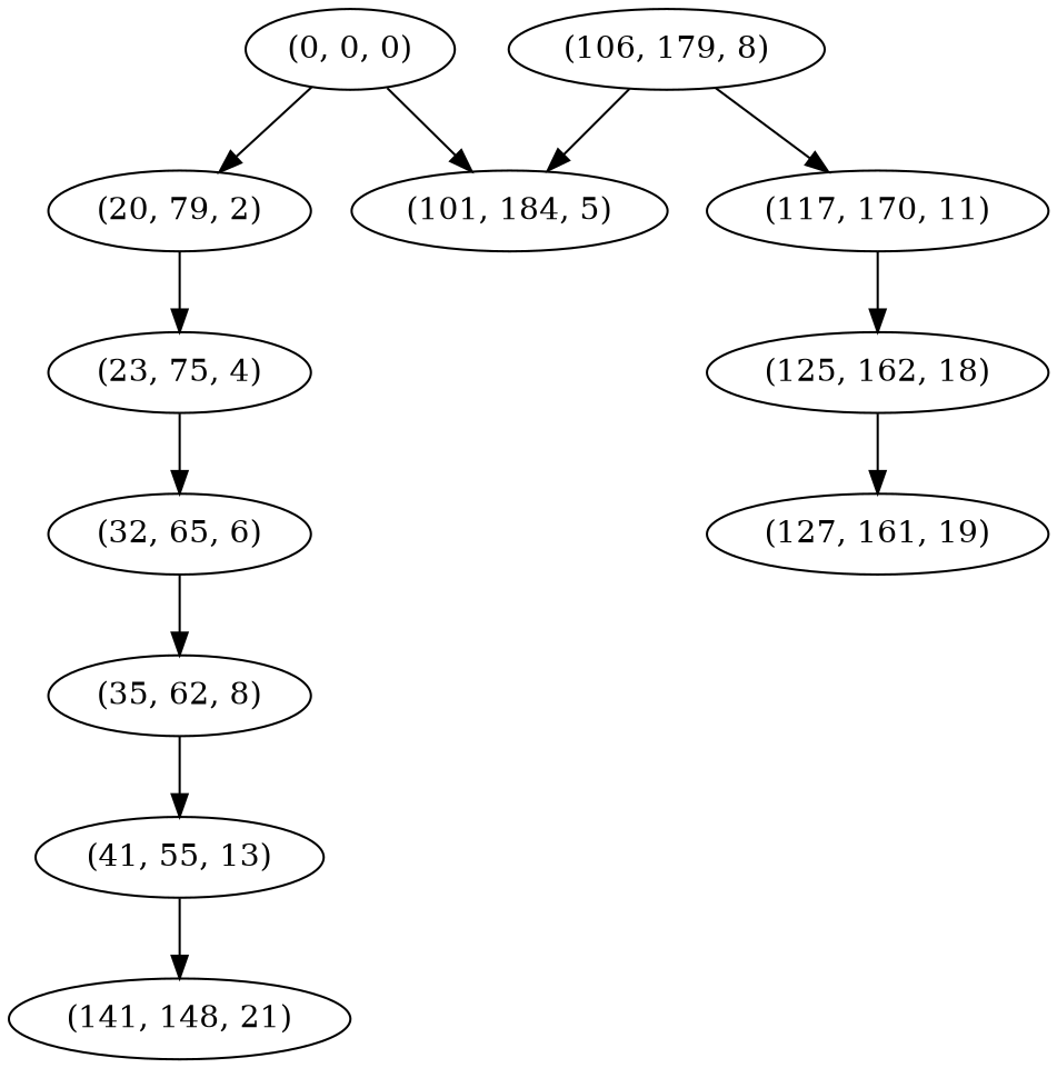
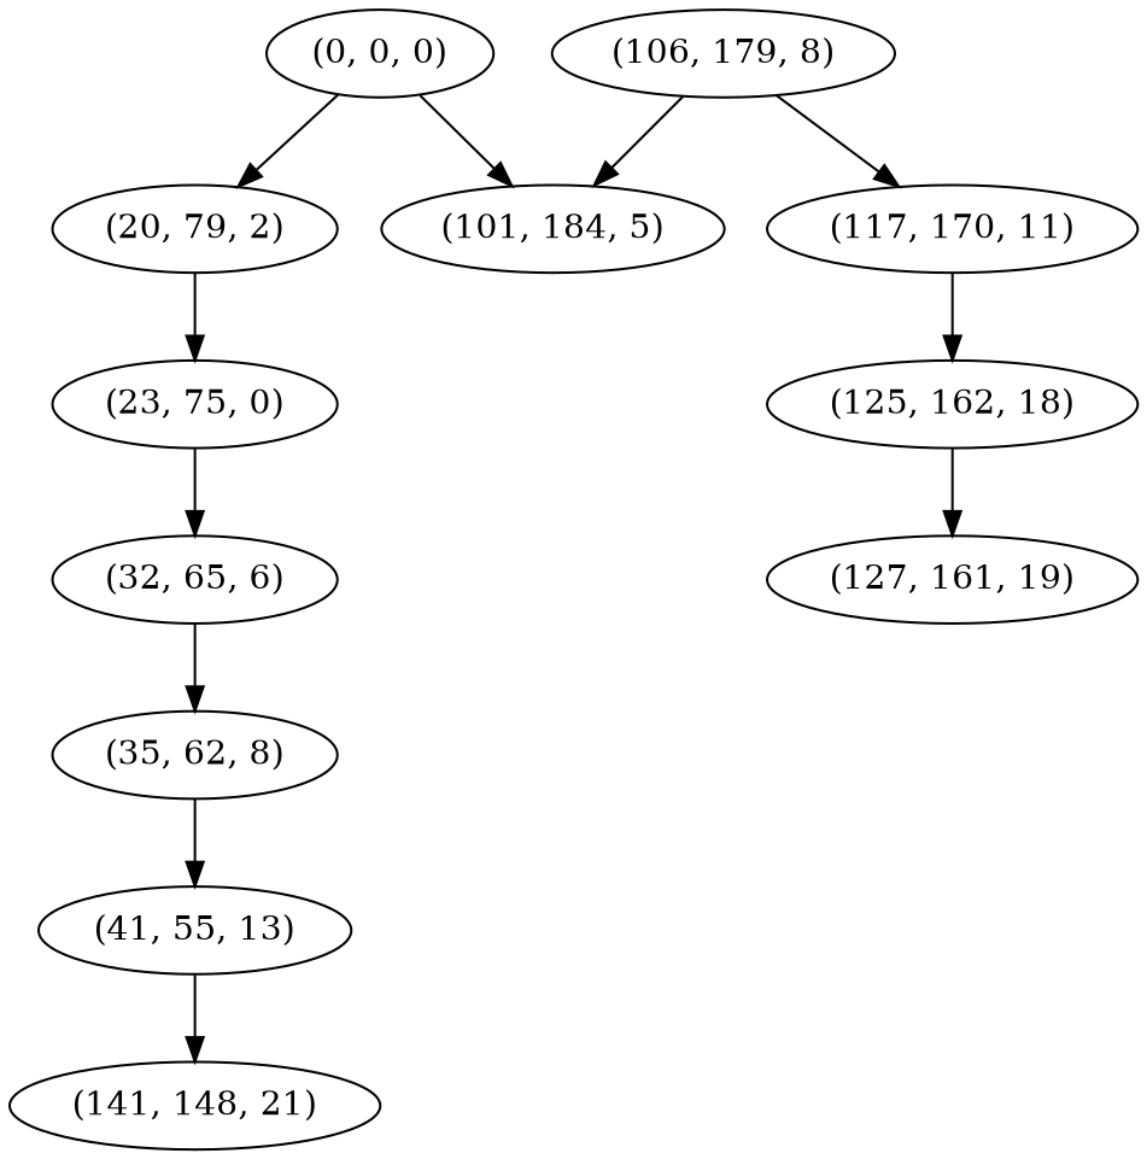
  digraph {
    "(0, 0, 0)"
    "(20, 79, 2)"
    "(101, 184, 5)"
-   "(23, 75, 4)"
+   "(23, 75, 4)" [label="(23, 75, 0)"]
    "(32, 65, 6)"
    "(35, 62, 8)"
    "(41, 55, 13)"
    "(141, 148, 21)"
    "(106, 179, 8)"
    "(117, 170, 11)"
    "(125, 162, 18)"
    "(127, 161, 19)"
    "(0, 0, 0)" -> "(20, 79, 2)"
    "(0, 0, 0)" -> "(101, 184, 5)"
    "(20, 79, 2)" -> "(23, 75, 4)"
    "(23, 75, 4)" -> "(32, 65, 6)"
    "(32, 65, 6)" -> "(35, 62, 8)"
    "(35, 62, 8)" -> "(41, 55, 13)"
    "(41, 55, 13)" -> "(141, 148, 21)"
    "(106, 179, 8)" -> "(101, 184, 5)"
    "(106, 179, 8)" -> "(117, 170, 11)"
    "(117, 170, 11)" -> "(125, 162, 18)"
    "(125, 162, 18)" -> "(127, 161, 19)"
  }
